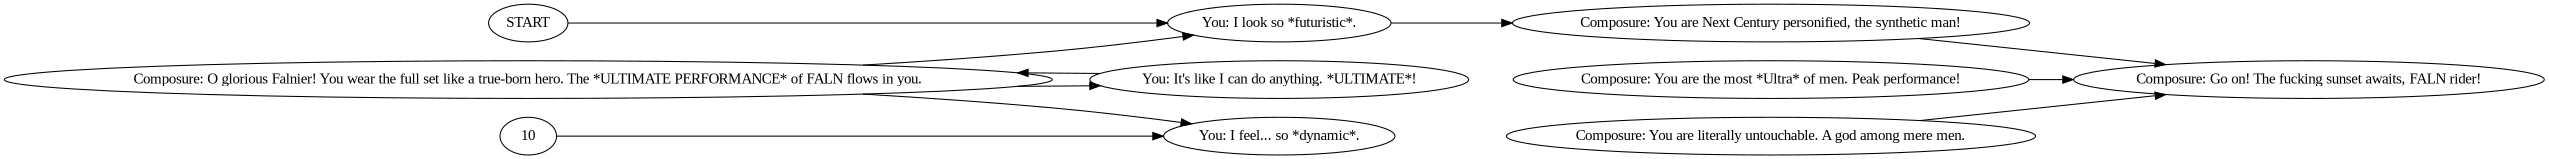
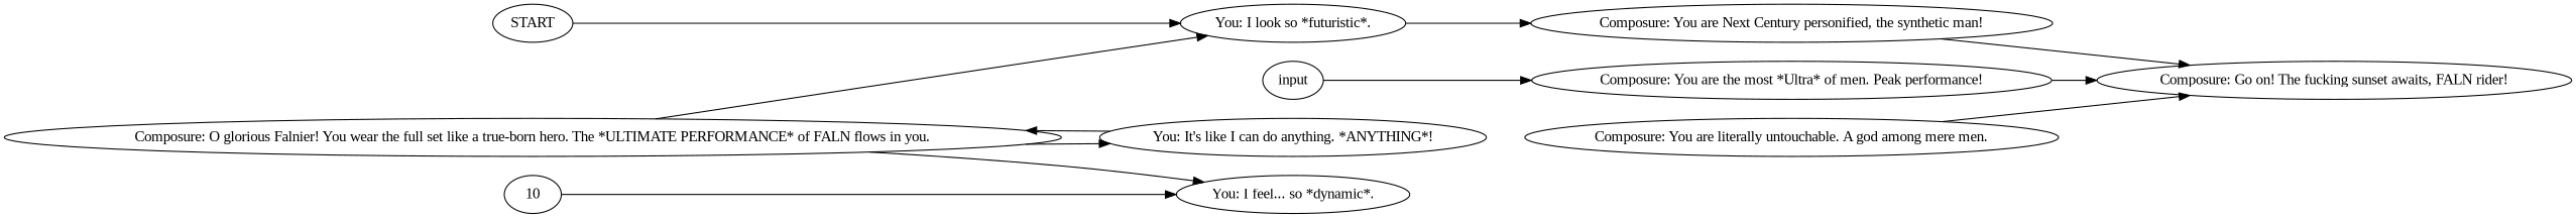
  digraph {
    fontname="Liberation Serif"
    rankdir=LR
    node [fontname="Liberation Serif"]
    edge [fontname="Liberation Serif"]
    n1 [label=START]
    n2 [label="You: I look so *futuristic*."]
+   n3 [label=input]
    n4 [label="Composure: You are the most *Ultra* of men. Peak performance!"]
    n5 [label="Composure: Go on! The fucking sunset awaits, FALN rider!"]
    n6 [label="You: I feel... so *dynamic*."]
    10
    n8 [label="Composure: You are Next Century personified, the synthetic man!"]
-   n9 [label="You: It's like I can do anything. *ULTIMATE*!"]
+   n9 [label="You: It's like I can do anything. *ANYTHING*!"]
    n10 [label="Composure: O glorious Falnier! You wear the full set like a true-born hero. The *ULTIMATE PERFORMANCE* of FALN flows in you."]
    n11 [label="Composure: You are literally untouchable. A god among mere men."]
    n1 -> n2
    n2 -> n8
+   n3 -> n4
    n4 -> n5
    10 -> n6
    n8 -> n5
    n9 -> n10
    n10 -> n2
    n10 -> n6
    n10 -> n9
    n11 -> n5
  }
